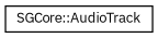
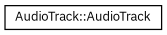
  digraph {
    rankdir=LR
    fontname="IBM Plex Sans"
-   n1 [color=black fillcolor=white fontname="IBM Plex Sans" fontsize=10 height=0.2 label="SGCore::AudioTrack" shape=record style=filled width=0.4]
+   n1 [color=black fillcolor=white fontname="IBM Plex Sans" fontsize=10 height=0.2 label="AudioTrack::AudioTrack" shape=record style=filled width=0.4]
  }
